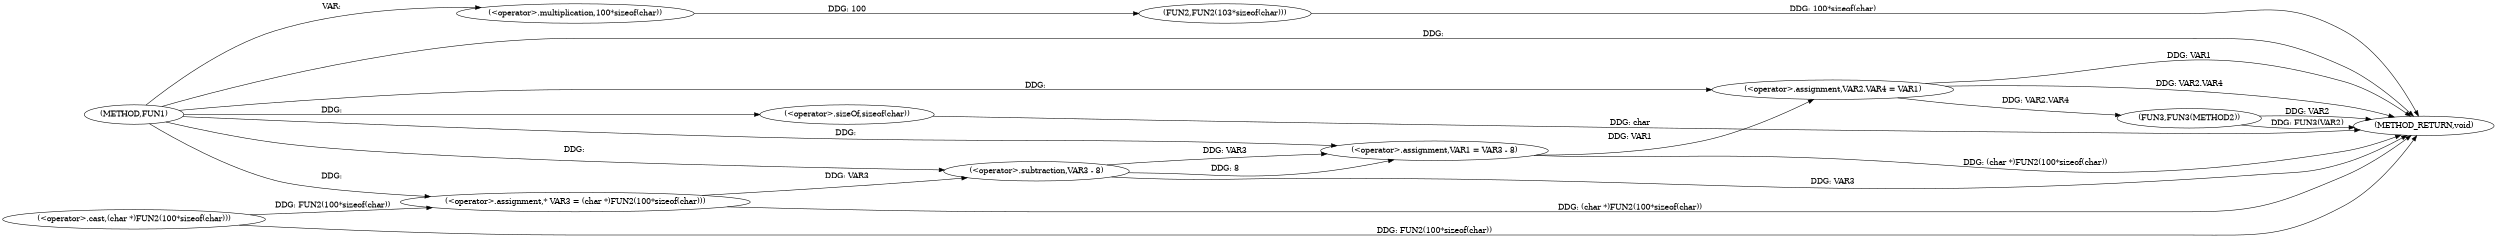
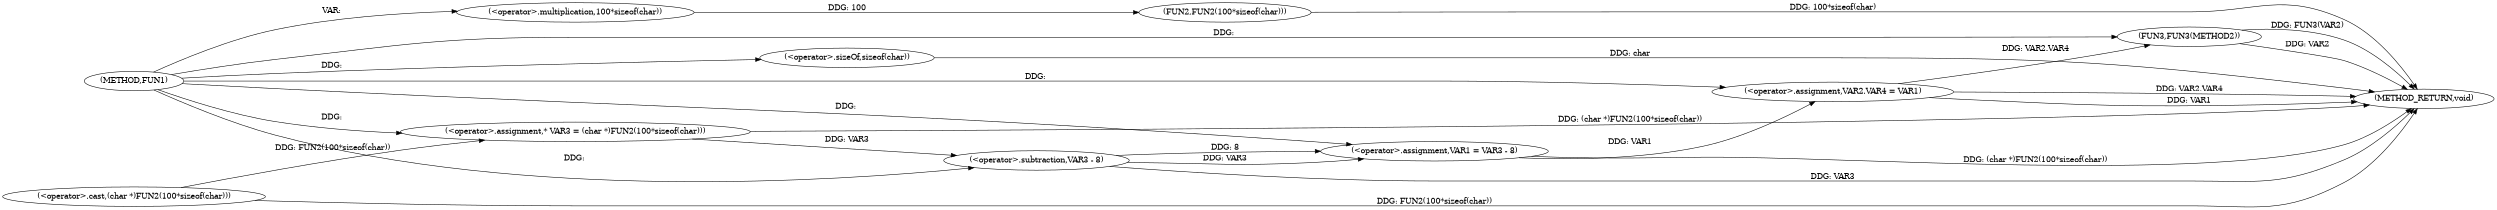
  digraph {
    rankdir=LR
    n1 [label="(METHOD,FUN1)"]
    n2 [label="(<operator>.assignment,* VAR3 = (char *)FUN2(100*sizeof(char)))"]
    n3 [label="(<operator>.multiplication,100*sizeof(char))"]
    n4 [label="(<operator>.sizeOf,sizeof(char))"]
    n5 [label="(<operator>.assignment,VAR1 = VAR3 - 8)"]
    n6 [label="(<operator>.subtraction,VAR3 - 8)"]
    n7 [label="(<operator>.assignment,VAR2.VAR4 = VAR1)"]
    n8 [label="(FUN3,FUN3(METHOD2))"]
    n9 [label="(METHOD_RETURN,void)"]
-   n10 [label="(FUN2,FUN2(103*sizeof(char)))"]
+   n10 [label="(FUN2,FUN2(100*sizeof(char)))"]
    n11 [label="(<operator>.cast,(char *)FUN2(100*sizeof(char)))"]
    n1 -> n2 [label="DDG: "]
    n1 -> n3 [label="VAR: "]
    n1 -> n4 [label="DDG: "]
    n1 -> n5 [label="DDG: "]
    n1 -> n6 [label="DDG: "]
    n1 -> n7 [label="DDG: "]
-   n1 -> n9 [label="DDG: "]
+   n1 -> n8 [label="DDG: "]
    n2 -> n6 [label="DDG: VAR3"]
    n2 -> n9 [label="DDG: (char *)FUN2(100*sizeof(char))"]
    n3 -> n10 [label="DDG: 100"]
    n4 -> n9 [label="DDG: char"]
    n5 -> n7 [label="DDG: VAR1"]
    n5 -> n9 [label="DDG: (char *)FUN2(100*sizeof(char))"]
    n6 -> n5 [label="DDG: VAR3"]
    n6 -> n5 [label="DDG: 8"]
    n6 -> n9 [label="DDG: VAR3"]
    n7 -> n8 [label="DDG: VAR2.VAR4"]
    n7 -> n9 [label="DDG: VAR1"]
    n7 -> n9 [label="DDG: VAR2.VAR4"]
    n8 -> n9 [label="DDG: VAR2"]
    n8 -> n9 [label="DDG: FUN3(VAR2)"]
    n10 -> n9 [label="DDG: 100*sizeof(char)"]
    n11 -> n2 [label="DDG: FUN2(100*sizeof(char))"]
    n11 -> n9 [label="DDG: FUN2(100*sizeof(char))"]
  }
